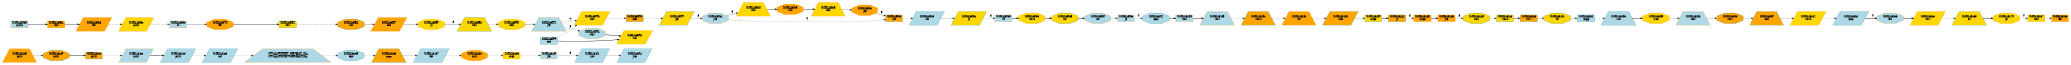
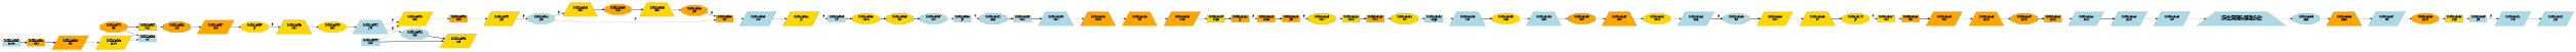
  strict digraph {
    fontname=Lato
    rankdir=LR
    node [color=darkorange fillcolor=lightblue fontname=Lato shape=note style=filled]
    edge [color="#000000" fontname=Lato style=dashed]
    n1 [color=teal fillcolor=orange label="0x0041e1ca\npushl"]
    n2 [label="0x0041e1cc\npushl" shape=parallelogram]
    n3 [color=teal label="0x0041e1cd\npushl" shape=parallelogram]
    n4 [color=teal label="0x0041e1ce\ncall" shape=parallelogram]
    n5 [fillcolor=gold label="0x0041e0a3\nmovl" shape=trapezium]
    n6 [fillcolor=orange label="0x0041e0a5\nsubl" shape=octagon]
    n7 [fillcolor=gold label="0x0041e0a8\nadcl" shape=trapezium]
    n8 [fillcolor=orange label="0x0041e0aa\njae" shape=octagon]
    n9 [fillcolor=gold label="0x0041e16c\nmovl" shape=parallelogram]
    n10 [color=teal fillcolor=gold label="0x0041e16e\norl" shape=trapezium]
    n11 [fillcolor=gold label="0x0041e170\nje" shape=octagon]
    n12 [fillcolor=gold label="0x0041e1b7\nmovl"]
    n13 [color=teal fillcolor=gold label="0x0041e08b\nmovl" shape=trapezium]
    n14 [fillcolor=gold label="0x0041e090\naddl" shape=octagon]
    n15 [label="0x0041e092\njne" shape=trapezium]
    n16 [fillcolor=gold label="0x0041e09b\nadcl" shape=parallelogram]
    n17 [label="0x0041e094\nmovl" shape=octagon]
-   n18 [fillcolor=gold label="0x0041e1ed\ncmpl"]
+   n18 [color=teal fillcolor=gold label="0x0041e1ed\ncmpl"]
    n19 [label="0x0041e1ef\njne"]
    n20 [color=teal label="0x0041e1f1\nsubl" shape=parallelogram]
    n21 [color=teal label="0x0041e1f4\njmp" shape=parallelogram]
    n22 [fillcolor=gold label="0x0041e089\njb" shape=octagon]
    n23 [color=teal label="0x0041e099\nadcl"]
    n24 [fillcolor=gold label="0x0041e096\nsubl" shape=parallelogram]
    n25 [color=teal fillcolor=orange label="0x0041e09d\naddl"]
    n26 [color=teal fillcolor=gold label="0x0041e09f\njae" shape=parallelogram]
    n27 [label="0x0041e06d\norl"]
    n28 [fillcolor=orange label="0x0041e070\nleal" shape=octagon]
    n29 [color=teal fillcolor=gold label="0x0041e082\nmovl"]
    n30 [color=teal fillcolor=orange label="0x0041e084\nsubl" shape=octagon]
    n31 [fillcolor=orange label="0x0041e1eb\npushl" shape=octagon]
    n32 [color=teal label="0x0041e1e7\nleal" shape=parallelogram]
    n33 [color=teal label="0x0041e154\nxchgb"]
    n34 [color=teal label="0x0041e156\nsubl" shape=trapezium]
    n35 [fillcolor=gold label="0x0041e158\nsubb" shape=octagon]
    n36 [label="0x0041e15b\naddl" shape=trapezium]
    n37 [label="VIRTUALPROTECT_KERNEL32_DLL\nVIRTUALPROTECT-KERNEL32-DLL" shape=trapezium]
    n38 [fillcolor=orange label="0x0041e087\nadcl" shape=parallelogram]
    n39 [color=teal fillcolor=orange label="0x0041e15d\nmovl" shape=octagon]
    n40 [color=teal fillcolor=orange label="0x0041e15f\naddl" shape=trapezium]
    n41 [label="0x0041e166\nleal" shape=octagon]
    n42 [label="0x0041e135\nmovl" shape=trapezium]
    n43 [color=teal fillcolor=orange label="0x0041e13a\nmovb" shape=trapezium]
    n44 [fillcolor=orange label="0x0041e13c\nincl" shape=trapezium]
    n45 [color=teal fillcolor=orange label="0x0041e13d\nsubb" shape=parallelogram]
    n46 [fillcolor=orange label="0x0041e1bd\nleal"]
    n47 [color=teal fillcolor=orange label="0x0041e0ac\nxorl"]
    n48 [color=teal label="0x0041e0ae\nsubl" shape=parallelogram]
    n49 [color=teal fillcolor=gold label="0x0041e0b1\njb" shape=parallelogram]
    n50 [label="0x0041e0b3\nshll"]
-   n51 [fillcolor=gold label="0x0041e162\nmovb" shape=parallelogram]
+   n51 [fillcolor=gold label="0x0041e162\nmovb" shape=octagon]
    n52 [color=teal label="0x0041e1e5\npopl" shape=octagon]
    n53 [color=teal fillcolor=orange label="0x0041e1e6\npopa" shape=trapezium]
    n54 [fillcolor=orange label="0x0041e1c8\npushl" shape=trapezium]
    n55 [color=teal fillcolor=orange label="0x0041e1c9\npushl" shape=octagon]
    n56 [color=teal fillcolor=gold label="0x0041e14a\nmovb"]
    n57 [color=teal fillcolor=orange label="0x0041e14d\nshrw"]
    n58 [color=teal fillcolor=gold label="0x0041e151\nroll" shape=octagon]
    n59 [color=teal fillcolor=orange label="0x0041e141\nja"]
    n60 [fillcolor=orange label="0x0041e143\ncmpb"]
    n61 [fillcolor=orange label="0x0041e146\njne"]
    n62 [color=teal fillcolor=gold label="0x0041e148\nmovl" shape=octagon]
    n63 [label="0x0041e133\nmovl"]
    n64 [label="0x0041e0a1\njne" shape=octagon]
-   n65 [color=teal label="0x0041e164\nloop" shape=parallelogram]
+   n65 [label="0x0041e164\nloop" shape=parallelogram]
    n66 [fillcolor=gold label="0x0041e06c\npushl" shape=parallelogram]
    n67 [fillcolor=orange label="0x0041e061\nmovl"]
    n68 [fillcolor=orange label="0x0041e066\nleal" shape=parallelogram]
+   n69 [color=teal fillcolor=orange label="0x0041e1c3\nmovl" shape=parallelogram]
    n70 [color=teal fillcolor=gold label="0x0041e13f\ncmpb"]
    n71 [label="0x0041e0b9\nxorl" shape=octagon]
    n72 [label="0x0041e0bc\nje"]
    n73 [color=teal label="0x0041e132\npopl" shape=octagon]
    n74 [color=teal fillcolor=gold label="0x0041e0b8\nincl" shape=octagon]
    n75 [fillcolor=gold label="0x0041e0b6\nmovb" shape=octagon]
    n76 [label="0x0041e060\npusha"]
    n1 -> n2
    n2 -> n3 [style=bold]
    n3 -> n4
    n4 -> n37
    n5 -> n6 [style=bold]
    n6 -> n7 [style=bold]
    n7 -> n8 [style=solid]
    n8 -> n47 [label=F style=solid]
    n9 -> n10
    n10 -> n11 [style=bold]
    n11 -> n12 [label=T]
    n12 -> n46
    n13 -> n14
    n14 -> n15 [style=solid]
    n15 -> n16 [label=T]
    n15 -> n17 [label=F]
    n16 -> n25
    n17 -> n24 [style=bold]
    n18 -> n19
    n19 -> n20 [label=F style=solid]
    n20 -> n21 [style=solid]
    n22 -> n13 [label=F style=solid]
    n23 -> n16
    n23 -> n24 [style=bold]
    n25 -> n26
    n26 -> n64 [label=F style=solid]
-   n27 -> n28 [style=solid]
+   n28 -> n27 [style=solid]
    n28 -> n29 [style=bold]
    n29 -> n30
    n30 -> n38 [style=solid]
    n31 -> n18
    n32 -> n31
    n33 -> n34
    n34 -> n35 [style=bold]
    n35 -> n36 [style=solid]
    n36 -> n39 [style=solid]
    n37 -> n52
    n38 -> n22 [style=solid]
    n39 -> n40 [style=solid]
    n40 -> n51 [style=solid]
    n41 -> n9 [style=bold]
    n42 -> n43
    n43 -> n44
    n44 -> n45
    n45 -> n70 [style=solid]
+   n46 -> n69 [style=bold]
    n47 -> n48
    n48 -> n49 [style=solid]
    n49 -> n50 [label=F]
    n50 -> n75 [style=bold]
    n51 -> n65
    n52 -> n53
    n53 -> n32 [style=solid]
    n54 -> n55 [style=solid]
    n55 -> n1 [style=bold]
    n56 -> n57 [style=bold]
    n57 -> n58 [style=solid]
    n58 -> n33 [style=solid]
    n59 -> n60 [label=F]
    n60 -> n61 [style=bold]
    n61 -> n62 [label=F]
    n62 -> n56
    n63 -> n42 [style=bold]
    n64 -> n5 [label=F style=solid]
    n64 -> n47 [label=T]
-   n65 -> n41 [label=T style=bold]
+   n65 -> n41 [label=F style=bold]
    n66 -> n27
    n67 -> n68 [style=bold]
    n68 -> n66
+   n69 -> n54
    n70 -> n59 [style=bold]
    n71 -> n72 [style=solid]
    n72 -> n73 [label=T]
    n73 -> n63 [style=bold]
    n74 -> n71 [style=bold]
    n75 -> n74 [style=bold]
    n76 -> n67 [style=bold]
  }
